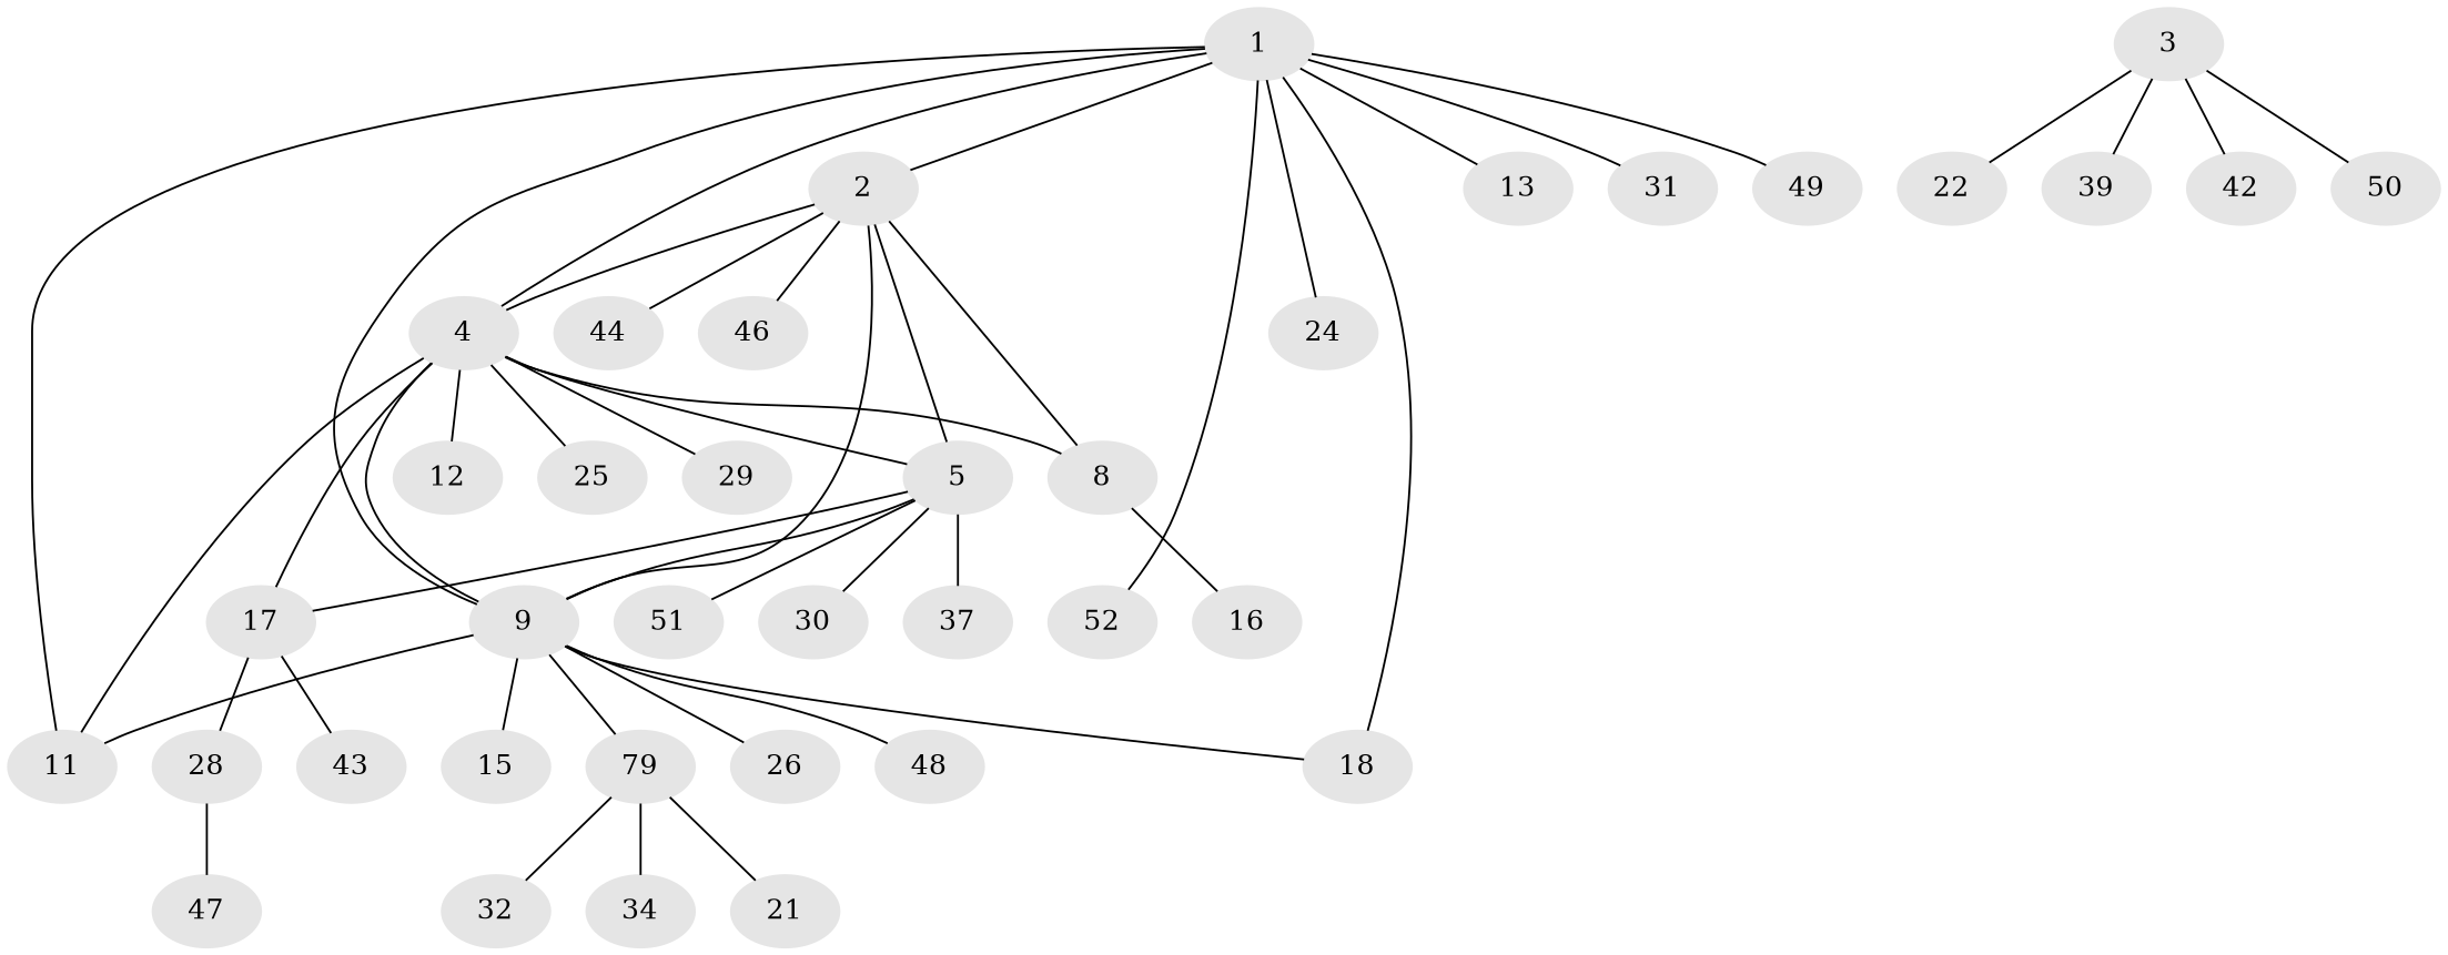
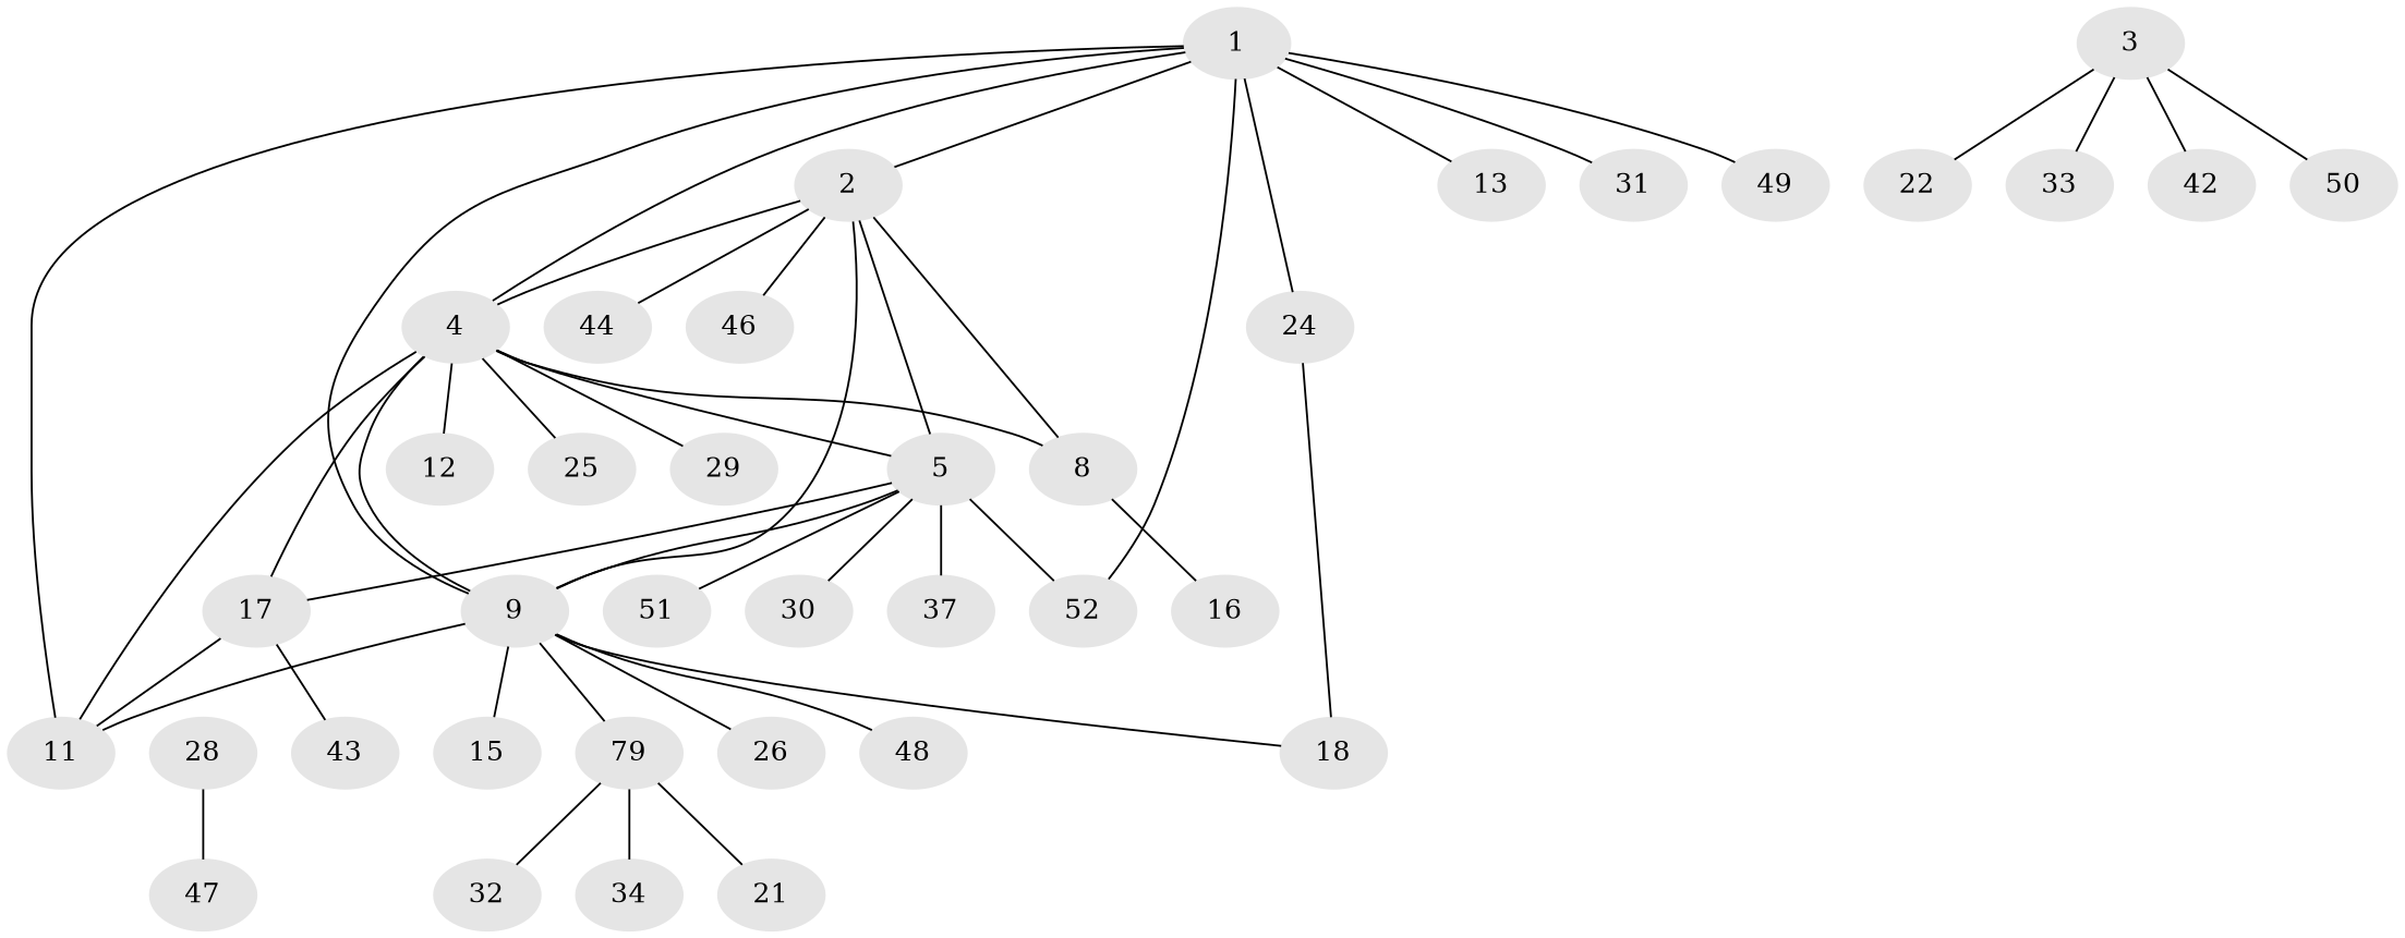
  graph {
    node [color=gray90 style=filled]
    1 [super="+40"]
    2 [super="+14"]
    4 [super="+7"]
    9 [super="+10"]
    11 [super="+33"]
    13
    18
    24
    31
    49
    52
    5 [super="+6"]
    8 [super="+23"]
    44
    46
    12
    17 [super="+53"]
    25
    29 [super="+36"]
    15
    n21 [label=79 super="+20"]
    26 [super="+41"]
    48
    30
    37
    51
    16 [super="+27"]
    3 [super="+38"]
    22
-   39
+   39 [label=33]
    42
    50
    28 [super="+35"]
    43
    21
    32
    34
    47
    1 -- 2
    1 -- 4
    1 -- 9
    1 -- 11
    1 -- 13
-   1 -- 18
+   24 -- 18
    1 -- 24
    1 -- 31
    1 -- 49
    1 -- 52
    2 -- 4
    2 -- 9
    2 -- 5
    2 -- 8
    2 -- 44
    2 -- 46
    4 -- 9 [weight=2]
    4 -- 11
    4 -- 5 [weight=2]
    4 -- 8
    4 -- 12
    4 -- 17
    4 -- 25
    4 -- 29
    9 -- 11
    9 -- 18
    9 -- 15
    9 -- n21
    9 -- 26
    9 -- 48
    5 -- 9
+   5 -- 52
    5 -- 17
    5 -- 30
    5 -- 37
    5 -- 51
    8 -- 16
-   17 -- 28
+   17 -- 11
    17 -- 43
    n21 -- 21
    n21 -- 32
    n21 -- 34
    3 -- 22
    3 -- 39
    3 -- 42
    3 -- 50
    28 -- 47
  }
